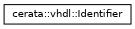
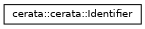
  digraph {
    rankdir=TB
-   n1 [color=black fillcolor=white fontname=Helvetica fontsize=10 height=0.2 label="cerata::vhdl::Identifier" shape=record style=filled width=0.4]
+   n1 [color=black fillcolor=white fontname=Helvetica fontsize=10 height=0.2 label="cerata::cerata::Identifier" shape=record style=filled width=0.4]
  }
